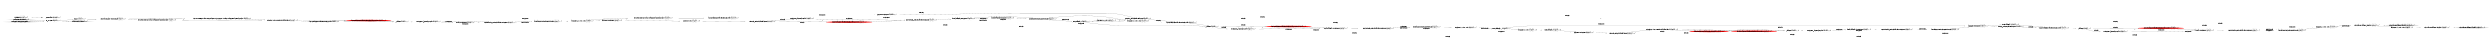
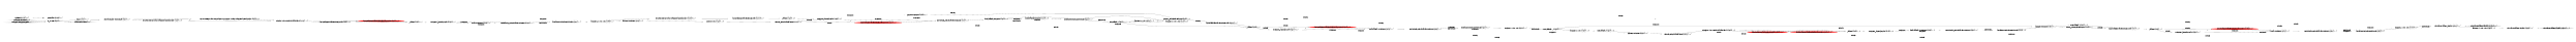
  digraph {
    rankdir=LR
    node [fillcolor=white shape=ellipse style=filled]
    edge [style=bold]
    n1 [label="++rebalanceNum@@@14@@@['1', '1', '1']"]
    n2 [label="returnedAssignments = assignmentsCapture.getValue()@@@15@@@['1', '1', '1']"]
    n3 [label="applyAssignments(returnedAssignments)@@@15@@@['1', '1', '0']"]
    n4 [label="assertDelay(0,returnedAssignments)@@@11@@@['1', '1', '0']"]
    n5 [label="expectedMemberConfigs = memberConfigs(leader,offset,returnedAssignments)@@@16@@@['1', '1', '1']"]
    n6 [fillcolor=lightgray label="testTaskAssignmentWhenWorkerBounces['0', '1', '0']" shape=diamond]
    n7 [label="time = new MockTime()@@@3@@@['1', '1', '1']"]
    n8 [label="initAssignor()@@@4@@@['1', '1', '1']"]
    n9 [fillcolor=lightgray label="testTaskAssignmentWhenWorkerBounces['1', '0', '0']" shape=diamond]
    n10 [fillcolor=red label="assignor.performTaskAssignment(leader,offset,memberConfigs,coordinator,protocolVersion)@@@8@@@['0', '1', '0']"]
    n11 [label="assertAssignment(2,8,0,0,\"worker1\",\"worker2\")@@@19@@@['1', '1', '1']"]
    n12 [label="doReturn(Collections.EMPTY_MAP).when(assignor).serializeAssignments(assignmentsCapture.capture())@@@20@@@['0', '0', '1']"]
    n13 [label="assignor.performTaskAssignment(leader,offset,memberConfigs,coordinator)@@@21@@@['0', '0', '1']"]
    n14 [label="assignments.remove(\"worker2\")@@@16@@@['1', '1', '0']"]
    n15 [label="assertNoReassignments(memberConfigs,expectedMemberConfigs)@@@46@@@['1', '1', '1']"]
    n16 [label="assertAssignment(2,8,0,0,\"worker1\",\"worker2\")@@@47@@@['1', '1', '1']"]
    n17 [label="verify(coordinator,times(rebalanceNum)).configSnapshot()@@@48@@@['1', '1', '1']"]
    n18 [label="applyAssignments(returnedAssignments)@@@29@@@['0', '0', '1']"]
    n19 [label="memberConfigs = memberConfigs(leader,offset,assignments)@@@30@@@['1', '1', '1']"]
    n20 [label="assignor.performTaskAssignment(leader,offset,memberConfigs,coordinator)@@@31@@@['1', '1', '1']"]
    n21 [label="expectedMemberConfigs = memberConfigs(leader,offset,returnedAssignments)@@@35@@@['1', '1', '1']"]
    n22 [label="memberConfigs = memberConfigs(leader,offset,assignments)@@@40@@@['0', '0', '1']"]
    n23 [label="assertNoReassignments(memberConfigs,expectedMemberConfigs)@@@36@@@['1', '1', '1']"]
    n24 [label="memberConfigs = memberConfigs(leader,offset,assignments)@@@17@@@['1', '1', '0']"]
    n25 [label="assertNoReassignments(memberConfigs,expectedMemberConfigs)@@@26@@@['1', '1', '1']"]
    n26 [label="returnedAssignments = assignmentsCapture.getValue()@@@23@@@['1', '0', '1']"]
    n27 [fillcolor=red label="assignor.performTaskAssignment(leader,offset,memberConfigs,coordinator,protocolVersion)@@@18@@@['0', '1', '0']"]
    n28 [label="++rebalanceNum@@@32@@@['1', '1', '1']"]
    n29 [label="time.sleep(rebalanceDelay / 2)@@@28@@@['1', '1', '1']"]
    n30 [label="assertAssignment(0,0,0,0,\"worker1\",\"worker2\")@@@27@@@['0', '0', '1']"]
    n31 [label="expectedMemberConfigs = memberConfigs(leader,offset,returnedAssignments)@@@24@@@['1', '1', '1']"]
    n32 [label="assertDelay(rebalanceDelay,returnedAssignments)@@@25@@@['1', '1', '1']"]
    n33 [label="time.sleep(rebalanceDelay / 2 + 1)@@@38@@@['1', '1', '1']"]
    n34 [label="assertAssignment(0,0,0,0,\"worker1\",\"worker2\")@@@37@@@['1', '1', '1']"]
    n35 [label="returnedAssignments = assignmentsCapture.getValue()@@@33@@@['1', '0', '1']"]
    n36 [fillcolor=red label="assignor.performTaskAssignment(leader,offset,memberConfigs,coordinator,protocolVersion)@@@28@@@['0', '1', '0']"]
    n37 [label="memberConfigs = memberConfigs(leader,offset,assignments)@@@37@@@['1', '1', '0']"]
    n38 [label="assertAssignment(0,0,0,0,\"worker1\")@@@24@@@['1', '1', '0']"]
    n39 [label="time.sleep(rebalanceDelay / 4)@@@46@@@['1', '1', '0']"]
    n40 [label="assignor.performTaskAssignment(leader,offset,memberConfigs,coordinator)@@@41@@@['1', '1', '1']"]
    n41 [label="++rebalanceNum@@@42@@@['1', '1', '1']"]
    n42 [label="applyAssignments(returnedAssignments)@@@39@@@['1', '1', '1']"]
    n43 [label="assertAssignment(0,0,0,0,\"worker1\")@@@34@@@['1', '1', '0']"]
    n44 [label="assertDelay(rebalanceDelay / 4,returnedAssignments)@@@42@@@['1', '1', '0']"]
    n45 [label="expectedMemberConfigs = memberConfigs(leader,offset,returnedAssignments)@@@43@@@['1', '1', '0']"]
    n46 [label="assertNoReassignments(memberConfigs,expectedMemberConfigs)@@@44@@@['1', '1', '0']"]
    n47 [fillcolor=red label="assignor.performTaskAssignment(leader,offset,memberConfigs,coordinator,protocolVersion)@@@49@@@['0', '1', '0']"]
    n48 [label="returnedAssignments = assignmentsCapture.getValue()@@@43@@@['1', '0', '1']"]
    n49 [label="assertAssignment(1,4,0,0,\"worker1\",\"worker2\")@@@55@@@['1', '1', '0']"]
    n50 [fillcolor=lightgray label="verify(coordinator,times(rebalanceNum)).leaderState(any())@@@49@@@['0', '0', '1']"]
    n51 [label="verify(coordinator,times(rebalanceNum)).configSnapshot()@@@56@@@['1', '1', '0']"]
    n52 [fillcolor=red label="assignor.performTaskAssignment(leader,offset,memberConfigs,coordinator)@@@39@@@['1', '0', '0']"]
    n53 [fillcolor=red label="assignor.performTaskAssignment(leader,offset,memberConfigs,coordinator,protocolVersion)@@@39@@@['0', '1', '0']"]
    n54 [label="++rebalanceNum@@@40@@@['1', '1', '0']"]
    n55 [label="returnedAssignments = assignmentsCapture.getValue()@@@41@@@['1', '1', '0']"]
    n56 [fillcolor=lightgray label="verify(coordinator,times(rebalanceNum)).leaderState(any())@@@57@@@['1', '1', '0']"]
    n57 [label="assertDelay(rebalanceDelay,returnedAssignments)@@@21@@@['1', '1', '0']"]
    n58 [label="memberConfigs.put(\"worker2\",new ExtendedWorkerState(leaderUrl,offset,null))@@@38@@@['1', '1', '0']"]
    n59 [label="assertDelay(0,returnedAssignments)@@@44@@@['1', '1', '1']"]
    n60 [label="expectedMemberConfigs = memberConfigs(leader,offset,returnedAssignments)@@@45@@@['1', '1', '1']"]
    n61 [label="assertNoReassignments(memberConfigs,expectedMemberConfigs)@@@18@@@['1', '1', '1']"]
+   n62 [label="++rebalanceNum@@@22@@@['0', '0', '1']"]
    n63 [label="assertDelay(rebalanceDelay / 2,returnedAssignments)@@@34@@@['1', '1', '1']"]
    n64 [label="applyAssignments(returnedAssignments)@@@36@@@['1', '1', '0']"]
    n65 [label="time.sleep(rebalanceDelay / 4)@@@35@@@['1', '1', '0']"]
    n66 [label="RuntimeException e@@@11@@@['0', '0', '1']" shape=diamond]
    n67 [label="RequestFuture.failure(e)@@@12@@@['0', '0', '1']"]
    n68 [label="assignor.performTaskAssignment(leader,offset,memberConfigs,coordinator)@@@9@@@['1', '0', '1']"]
    n69 [label="when(coordinator.configSnapshot()).thenReturn(configState)@@@5@@@['1', '1', '1']"]
    n70 [label="doThrow(new RuntimeException(\"Unable to send computed assignment with SyncGroupRequest\")).when(assignor).serializeAssignments(assignmentsCapture.capture())@@@6@@@['0', '0', '1']"]
    n71 [label="doReturn(Collections.EMPTY_MAP).when(assignor).serializeAssignments(assignmentsCapture.capture())@@@6@@@['1', '1', '0']"]
    n72 [label="memberConfigs.put(\"worker2\",new ExtendedWorkerState(leaderUrl,offset,null))@@@7@@@['1', '1', '1']"]
    n73 [fillcolor=lightgray label="testTaskAssignmentWhenFirstAssignmentAttemptFails['0', '0', '1']" shape=diamond]
    n1 -> n2
    n2 -> n3 [label=returnedAssignments style=solid]
    n2 -> n4 [label=returnedAssignments style=solid]
    n2 -> n4
    n2 -> n5 [label=returnedAssignments style=solid]
    n2 -> n5
    n3 -> n12 [label=0 style=dashed]
    n3 -> n14
    n4 -> n5
    n5 -> n61
    n5 -> n61 [label=expectedMemberConfigs style=solid]
    n6 -> n7
    n7 -> n8
    n7 -> n9
    n8 -> n69
    n10 -> n1
    n11 -> n3
    n11 -> n12
    n12 -> n13
+   n13 -> n62
    n14 -> n24
    n15 -> n16
    n16 -> n17 [label=expectedMemberConfigs style=solid]
    n16 -> n17
    n17 -> n49
    n17 -> n50
    n18 -> n19
    n19 -> n20
    n19 -> n20 [label=memberConfigs style=solid]
    n19 -> n21 [label=memberConfigs style=solid]
    n19 -> n22 [label=memberConfigs style=solid]
    n19 -> n23 [label=memberConfigs style=solid]
    n20 -> n28
    n21 -> n23
    n21 -> n23 [label=expectedMemberConfigs style=solid]
    n21 -> n23 [label=returnedAssignments style=solid]
    n21 -> n34 [label=returnedAssignments style=solid]
    n21 -> n64 [label=returnedAssignments style=solid]
    n22 -> n15 [label=memberConfigs style=solid]
    n22 -> n40
    n22 -> n40 [label=memberConfigs style=solid]
    n22 -> n60 [label=memberConfigs style=solid]
    n23 -> n34
    n24 -> n25 [label=memberConfigs style=solid]
    n24 -> n26 [label=memberConfigs style=solid]
    n24 -> n26
    n24 -> n27 [label=memberConfigs style=solid]
    n24 -> n27
    n24 -> n28 [label=memberConfigs style=solid]
    n24 -> n29 [label=memberConfigs style=solid]
    n25 -> n29 [label=expectedMemberConfigs style=solid]
    n25 -> n29
    n25 -> n30
    n26 -> n18 [label=returnedAssignments style=solid]
    n26 -> n27 [label=0 style=dashed]
    n26 -> n31 [label=returnedAssignments style=solid]
    n26 -> n31
    n26 -> n32 [label=returnedAssignments style=solid]
    n27 -> n31
-   n28 -> n33 [label=memberConfigs style=solid]
+   n28 -> n64 [label=memberConfigs style=solid]
    n28 -> n34 [label=memberConfigs style=solid]
    n28 -> n35
    n28 -> n35 [label=memberConfigs style=solid]
    n28 -> n36 [label=memberConfigs style=solid]
    n28 -> n36
    n28 -> n37 [label=memberConfigs style=solid]
    n29 -> n28
    n29 -> n38
    n30 -> n29
    n31 -> n25 [label=expectedMemberConfigs style=solid]
    n31 -> n32
    n32 -> n20 [label=returnedAssignments style=solid]
    n32 -> n25 [label=returnedAssignments style=solid]
    n32 -> n25
    n32 -> n57 [label=returnedAssignments style=solid]
    n32 -> n57
    n33 -> n42
    n33 -> n43
    n34 -> n33 [label=expectedMemberConfigs style=solid]
    n34 -> n33
    n35 -> n21 [label=returnedAssignments style=solid]
    n35 -> n36 [label=0 style=dashed]
    n35 -> n42 [label=returnedAssignments style=solid]
    n35 -> n63 [label=returnedAssignments style=solid]
    n35 -> n63
    n36 -> n63
    n37 -> n41 [label=memberConfigs style=solid]
    n37 -> n45 [label=memberConfigs style=solid]
    n37 -> n46 [label=memberConfigs style=solid]
    n37 -> n52 [label=memberConfigs style=solid]
    n37 -> n53 [label=memberConfigs style=solid]
    n37 -> n58
    n38 -> n19
    n38 -> n30 [label=0 style=dashed]
    n39 -> n28 [label=0 style=dashed]
    n39 -> n40
    n40 -> n41
    n41 -> n16 [label=memberConfigs style=solid]
    n41 -> n17 [label=memberConfigs style=solid]
    n41 -> n47
    n41 -> n47 [label=memberConfigs style=solid]
    n41 -> n48 [label=memberConfigs style=solid]
    n41 -> n48
    n42 -> n22
    n42 -> n39
    n43 -> n65
    n44 -> n45
    n45 -> n46
    n45 -> n46 [label=expectedMemberConfigs style=solid]
    n46 -> n42
    n47 -> n59
    n48 -> n47 [label=0 style=dashed]
    n48 -> n59
    n48 -> n59 [label=returnedAssignments style=solid]
    n48 -> n60 [label=returnedAssignments style=solid]
    n49 -> n16 [label=0 style=dashed]
    n49 -> n51
    n51 -> n56
    n52 -> n53 [label=0 style=dashed]
    n52 -> n54
    n53 -> n54
    n54 -> n55
    n55 -> n40 [label=returnedAssignments style=solid]
    n55 -> n44 [label=returnedAssignments style=solid]
    n55 -> n44
    n55 -> n45 [label=returnedAssignments style=solid]
    n57 -> n25
    n58 -> n52
    n58 -> n53
    n59 -> n60
    n60 -> n15 [label=expectedMemberConfigs style=solid]
    n60 -> n15
    n60 -> n15 [label=returnedAssignments style=solid]
    n60 -> n16 [label=returnedAssignments style=solid]
    n61 -> n11
+   n62 -> n26
    n63 -> n21
    n64 -> n37
    n65 -> n64
    n66 -> n67
    n66 -> n67 [label=true style=dotted]
    n68 -> n1
    n68 -> n10 [label=0 style=dashed]
    n69 -> n70
    n69 -> n71
    n70 -> n72
    n71 -> n70 [label=0 style=dashed]
    n71 -> n72
    n72 -> n10
    n72 -> n68
    n73 -> n7
  }
